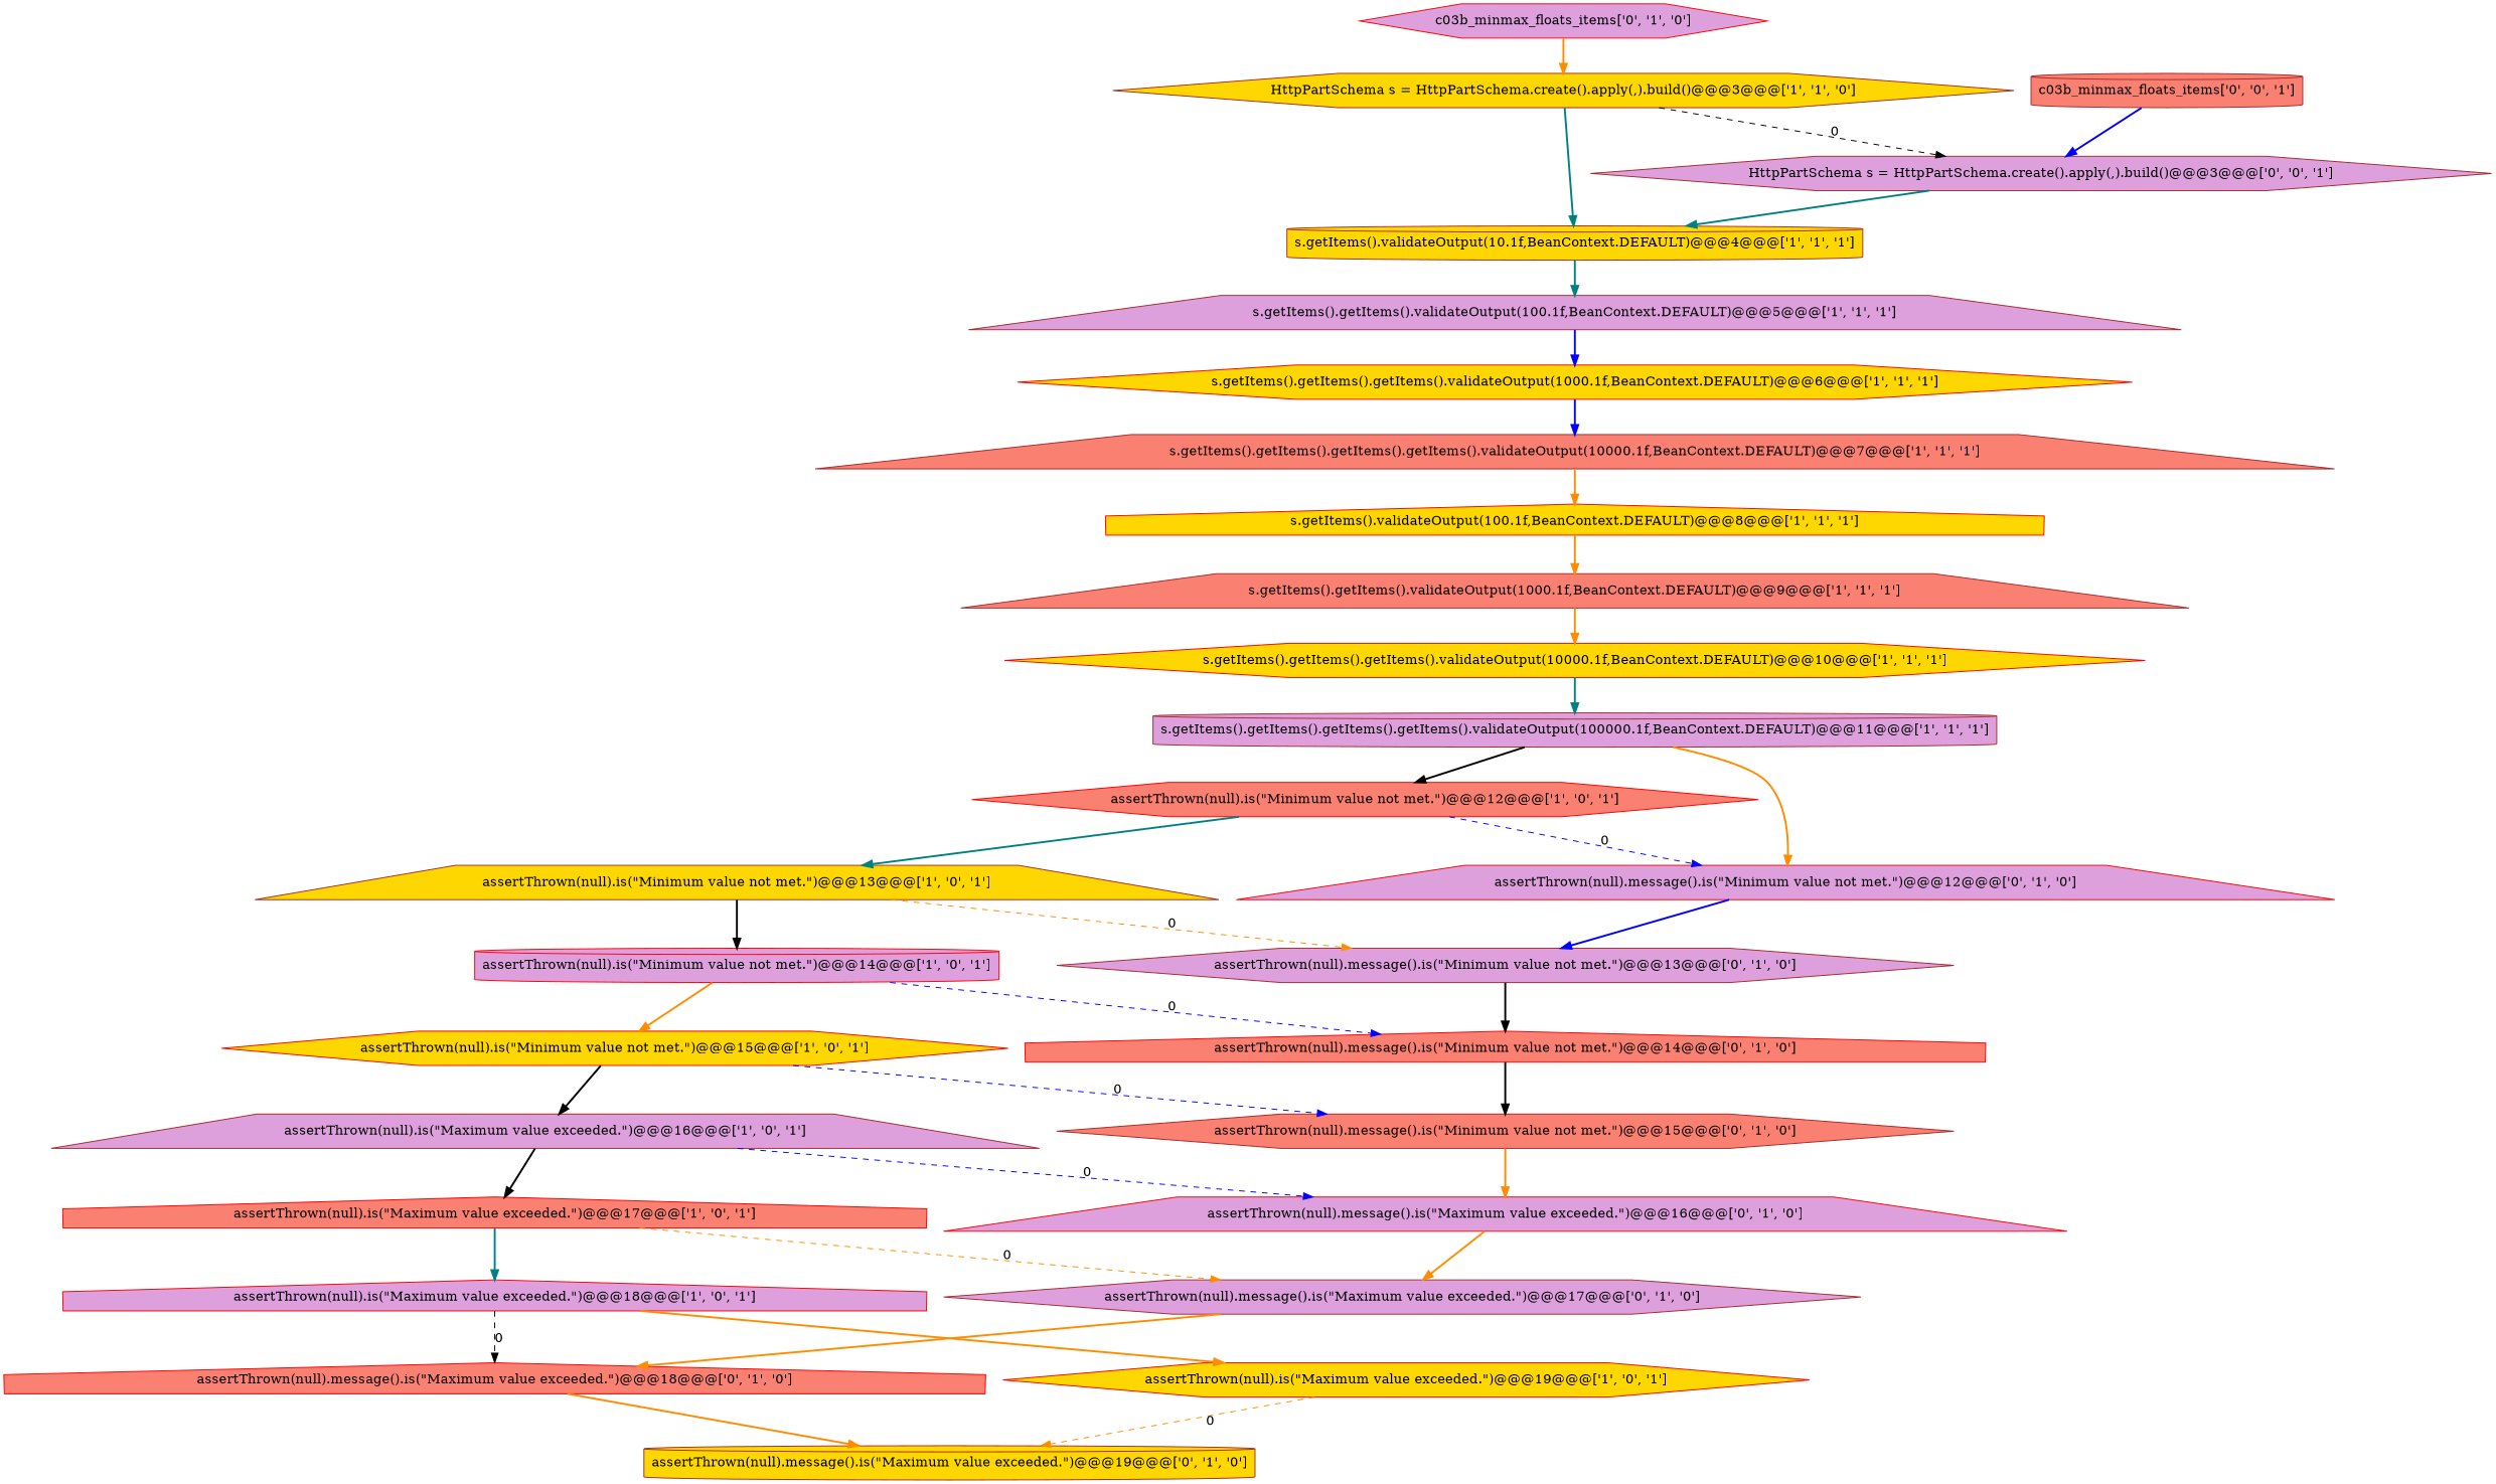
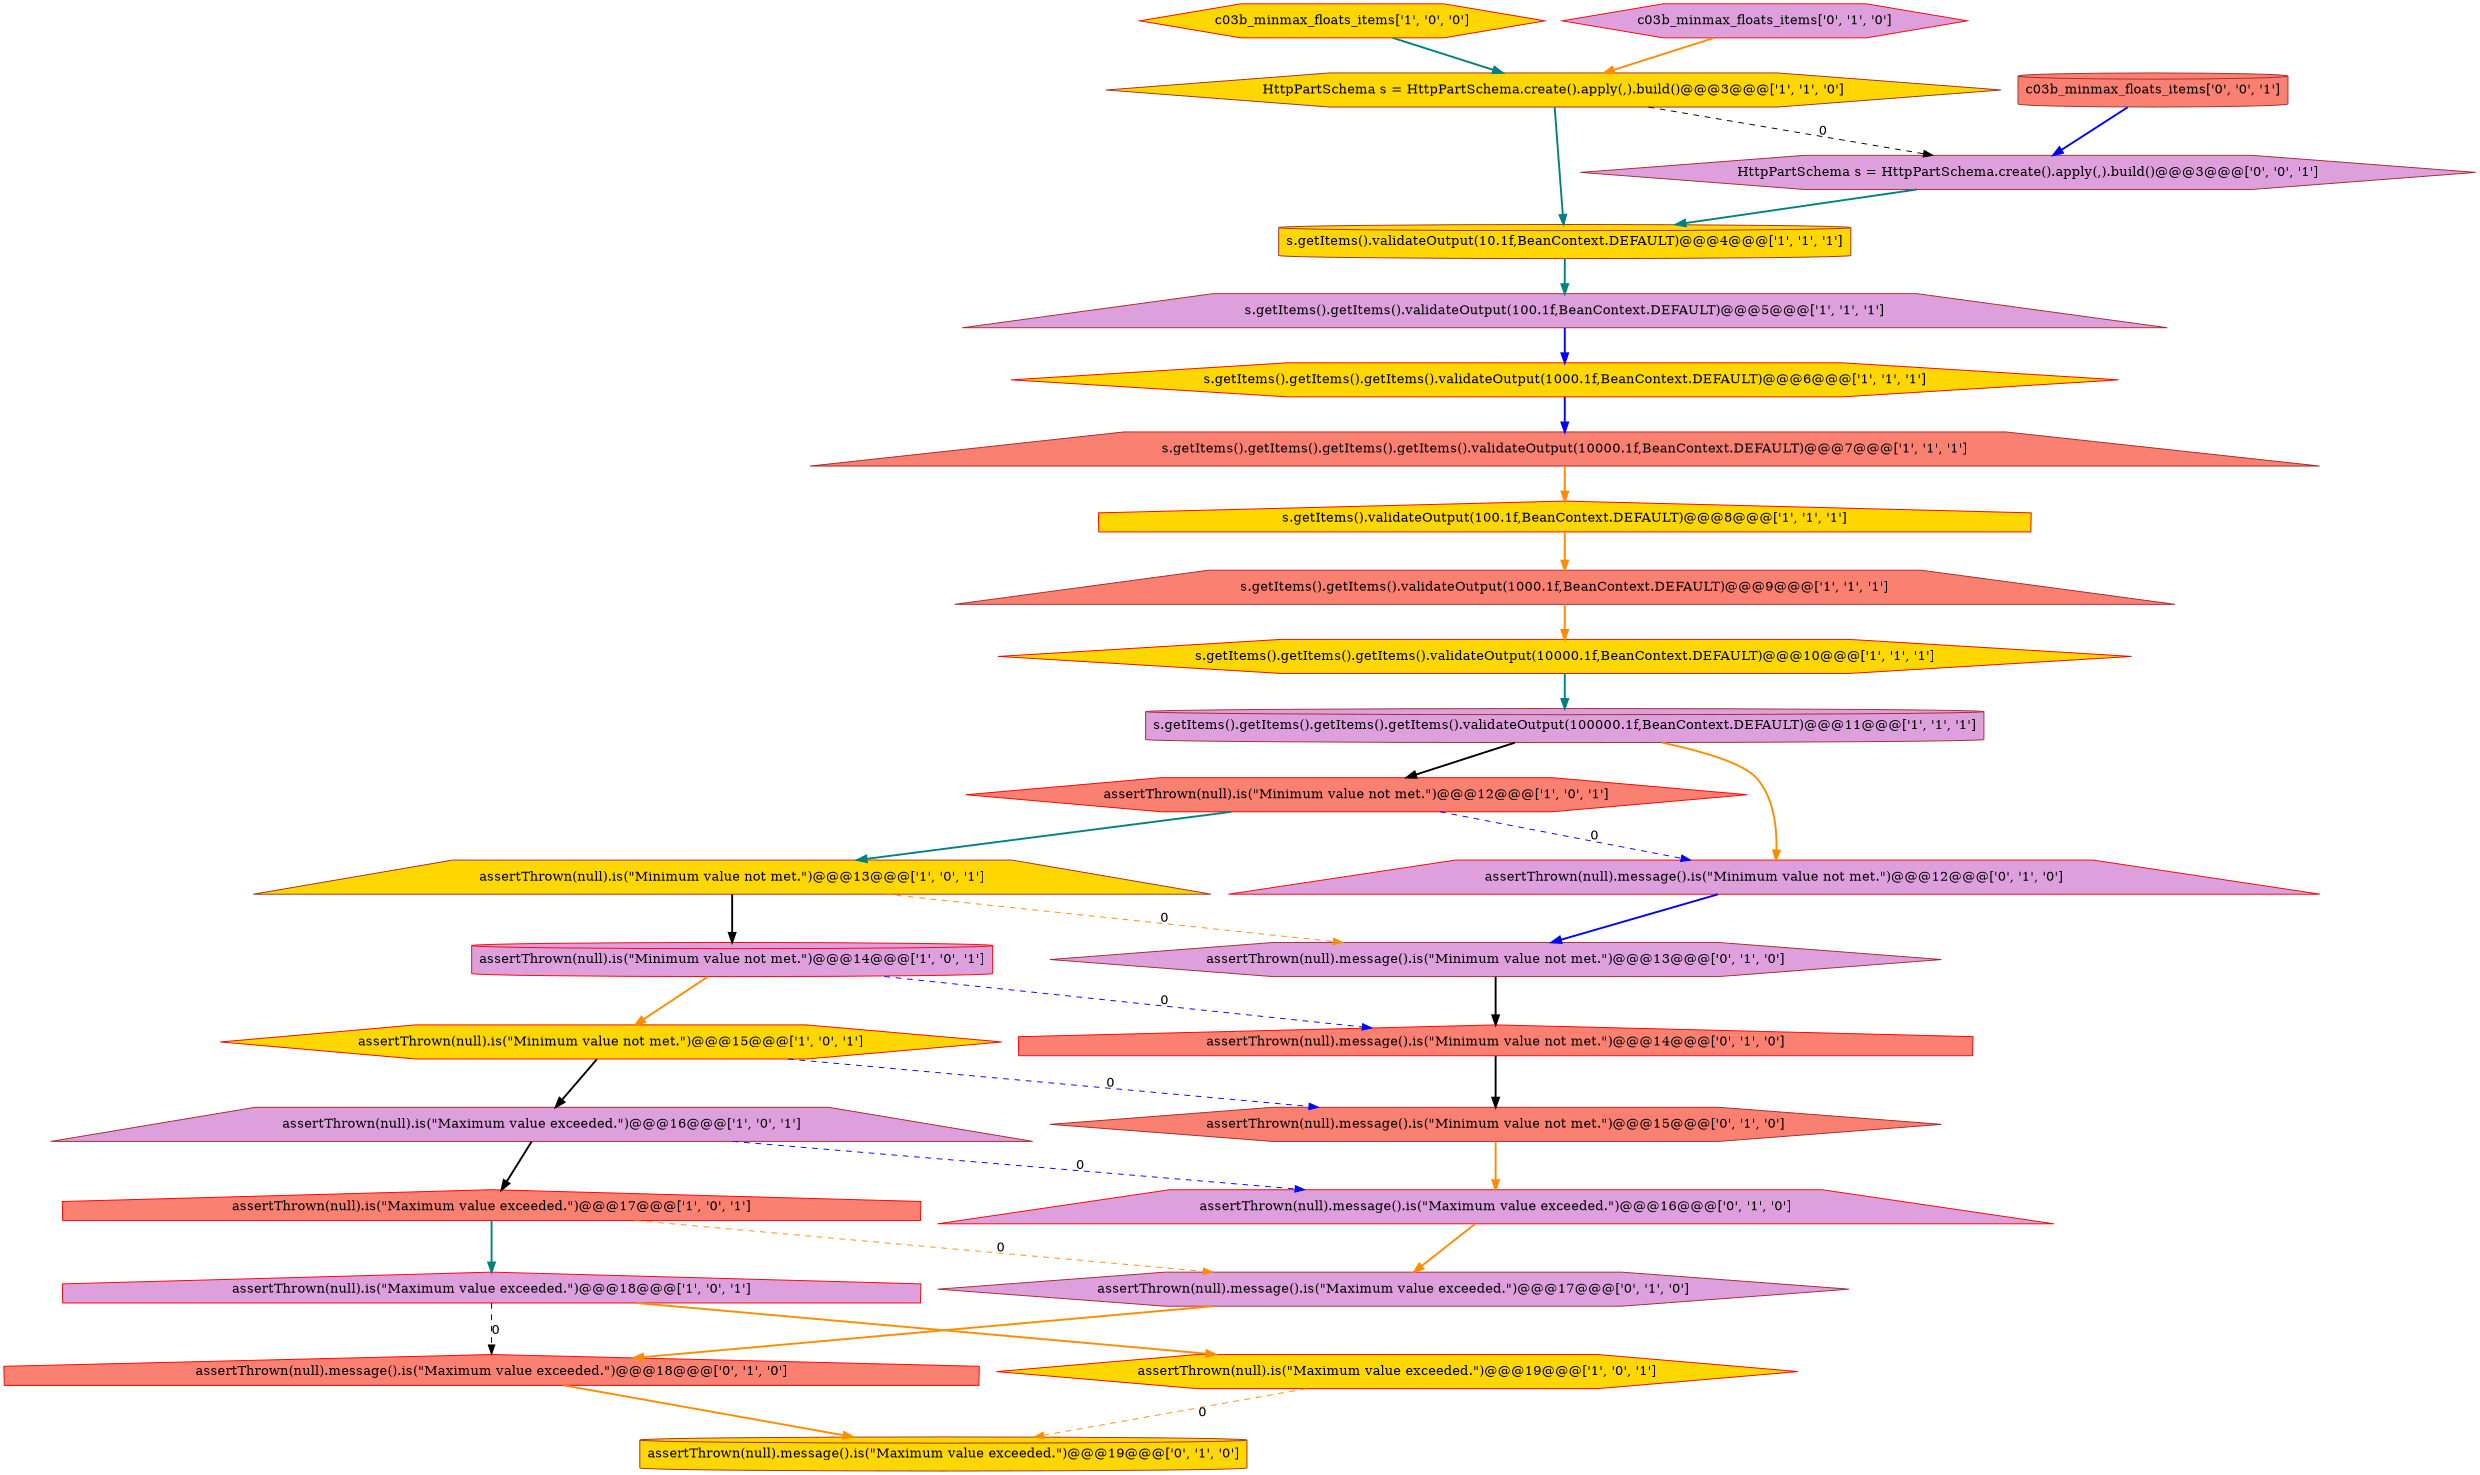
  digraph {
    node [fillcolor=plum shape=hexagon style=filled color=red]
    edge [style=bold color=darkorange]
    n1 [fillcolor=gold label="HttpPartSchema s = HttpPartSchema.create().apply(,).build()@@@3@@@['1', '1', '0']" color=brown]
    n2 [label="HttpPartSchema s = HttpPartSchema.create().apply(,).build()@@@3@@@['0', '0', '1']" color=brown]
    n3 [fillcolor=gold label="s.getItems().validateOutput(10.1f,BeanContext.DEFAULT)@@@4@@@['1', '1', '1']" shape=cylinder color=brown]
    n4 [fillcolor=gold label="s.getItems().validateOutput(100.1f,BeanContext.DEFAULT)@@@8@@@['1', '1', '1']" shape=house]
    n5 [fillcolor=salmon label="s.getItems().getItems().validateOutput(1000.1f,BeanContext.DEFAULT)@@@9@@@['1', '1', '1']" shape=trapezium color=brown]
    n6 [fillcolor=gold label="assertThrown(null).is(\"Minimum value not met.\")@@@13@@@['1', '0', '1']" shape=trapezium color=brown]
    n7 [label="assertThrown(null).is(\"Minimum value not met.\")@@@14@@@['1', '0', '1']" shape=cylinder]
    n8 [label="assertThrown(null).message().is(\"Minimum value not met.\")@@@13@@@['0', '1', '0']" color=brown]
    n9 [label="assertThrown(null).message().is(\"Maximum value exceeded.\")@@@16@@@['0', '1', '0']" shape=trapezium]
    n10 [label="assertThrown(null).message().is(\"Maximum value exceeded.\")@@@17@@@['0', '1', '0']" color=brown]
    n11 [fillcolor=gold label="s.getItems().getItems().getItems().validateOutput(1000.1f,BeanContext.DEFAULT)@@@6@@@['1', '1', '1']"]
    n12 [fillcolor=salmon label="s.getItems().getItems().getItems().getItems().validateOutput(10000.1f,BeanContext.DEFAULT)@@@7@@@['1', '1', '1']" shape=trapezium color=brown]
    n13 [fillcolor=gold label="s.getItems().getItems().getItems().validateOutput(10000.1f,BeanContext.DEFAULT)@@@10@@@['1', '1', '1']"]
    n14 [label="s.getItems().getItems().getItems().getItems().validateOutput(100000.1f,BeanContext.DEFAULT)@@@11@@@['1', '1', '1']" shape=cylinder color=brown]
    n15 [fillcolor=salmon label="assertThrown(null).is(\"Minimum value not met.\")@@@12@@@['1', '0', '1']"]
    n16 [label="assertThrown(null).message().is(\"Minimum value not met.\")@@@12@@@['0', '1', '0']" shape=trapezium]
    n17 [fillcolor=salmon label="c03b_minmax_floats_items['0', '0', '1']" shape=cylinder color=brown]
    n18 [fillcolor=gold label="assertThrown(null).is(\"Minimum value not met.\")@@@15@@@['1', '0', '1']"]
    n19 [label="assertThrown(null).is(\"Maximum value exceeded.\")@@@16@@@['1', '0', '1']" shape=trapezium color=brown]
    n20 [fillcolor=salmon label="assertThrown(null).message().is(\"Minimum value not met.\")@@@15@@@['0', '1', '0']" color=brown]
    n21 [fillcolor=salmon label="assertThrown(null).is(\"Maximum value exceeded.\")@@@17@@@['1', '0', '1']" shape=house]
    n22 [label="assertThrown(null).is(\"Maximum value exceeded.\")@@@18@@@['1', '0', '1']" shape=house]
    n23 [fillcolor=salmon label="assertThrown(null).message().is(\"Minimum value not met.\")@@@14@@@['0', '1', '0']" shape=house]
+   n24 [fillcolor=gold label="c03b_minmax_floats_items['1', '0', '0']"]
    n25 [fillcolor=salmon label="assertThrown(null).message().is(\"Maximum value exceeded.\")@@@18@@@['0', '1', '0']" shape=house]
    n26 [fillcolor=gold label="assertThrown(null).is(\"Maximum value exceeded.\")@@@19@@@['1', '0', '1']"]
    n27 [label="c03b_minmax_floats_items['0', '1', '0']"]
    n28 [fillcolor=gold label="assertThrown(null).message().is(\"Maximum value exceeded.\")@@@19@@@['0', '1', '0']" shape=cylinder color=brown]
    n29 [label="s.getItems().getItems().validateOutput(100.1f,BeanContext.DEFAULT)@@@5@@@['1', '1', '1']" shape=trapezium color=brown]
    n1 -> n2 [label=0 style=dashed color=black]
    n1 -> n3 [color=teal]
    n2 -> n3 [color=teal]
    n3 -> n29 [color=teal]
    n4 -> n5
    n5 -> n13
    n6 -> n7 [color=black]
    n6 -> n8 [label=0 style=dashed]
    n7 -> n18
    n7 -> n23 [label=0 style=dashed color=blue]
    n8 -> n23 [color=black]
    n9 -> n10
    n10 -> n25
    n11 -> n12 [color=blue]
    n12 -> n4
    n13 -> n14 [color=teal]
    n14 -> n15 [color=black]
    n14 -> n16
    n15 -> n6 [color=teal]
    n15 -> n16 [label=0 style=dashed color=blue]
    n16 -> n8 [color=blue]
    n17 -> n2 [color=blue]
    n18 -> n19 [color=black]
    n18 -> n20 [label=0 style=dashed color=blue]
    n19 -> n9 [label=0 style=dashed color=blue]
    n19 -> n21 [color=black]
    n20 -> n9
    n21 -> n10 [label=0 style=dashed]
    n21 -> n22 [color=teal]
    n22 -> n25 [label=0 style=dashed color=black]
    n22 -> n26
    n23 -> n20 [color=black]
+   n24 -> n1 [color=teal]
    n25 -> n28
    n26 -> n28 [label=0 style=dashed]
    n27 -> n1
    n29 -> n11 [color=blue]
  }
